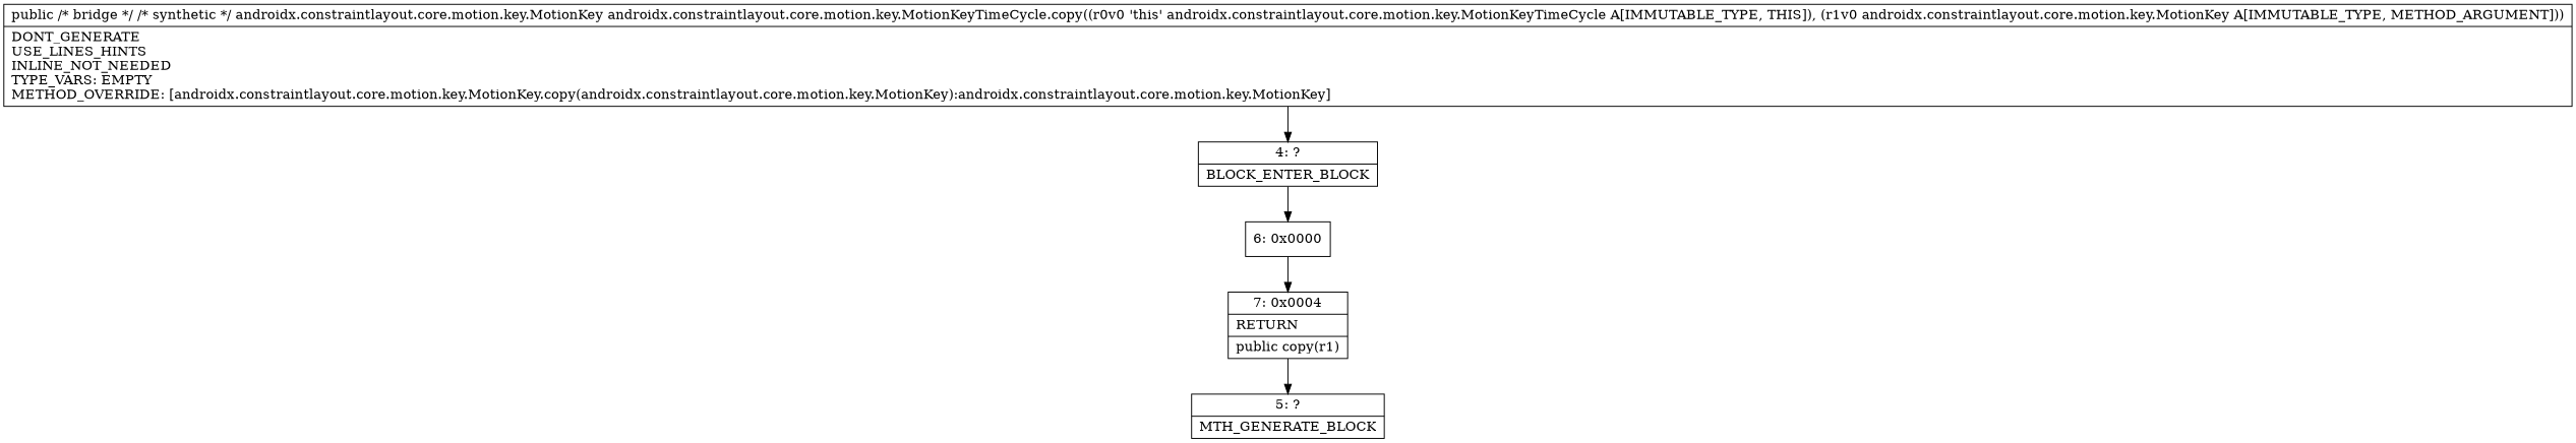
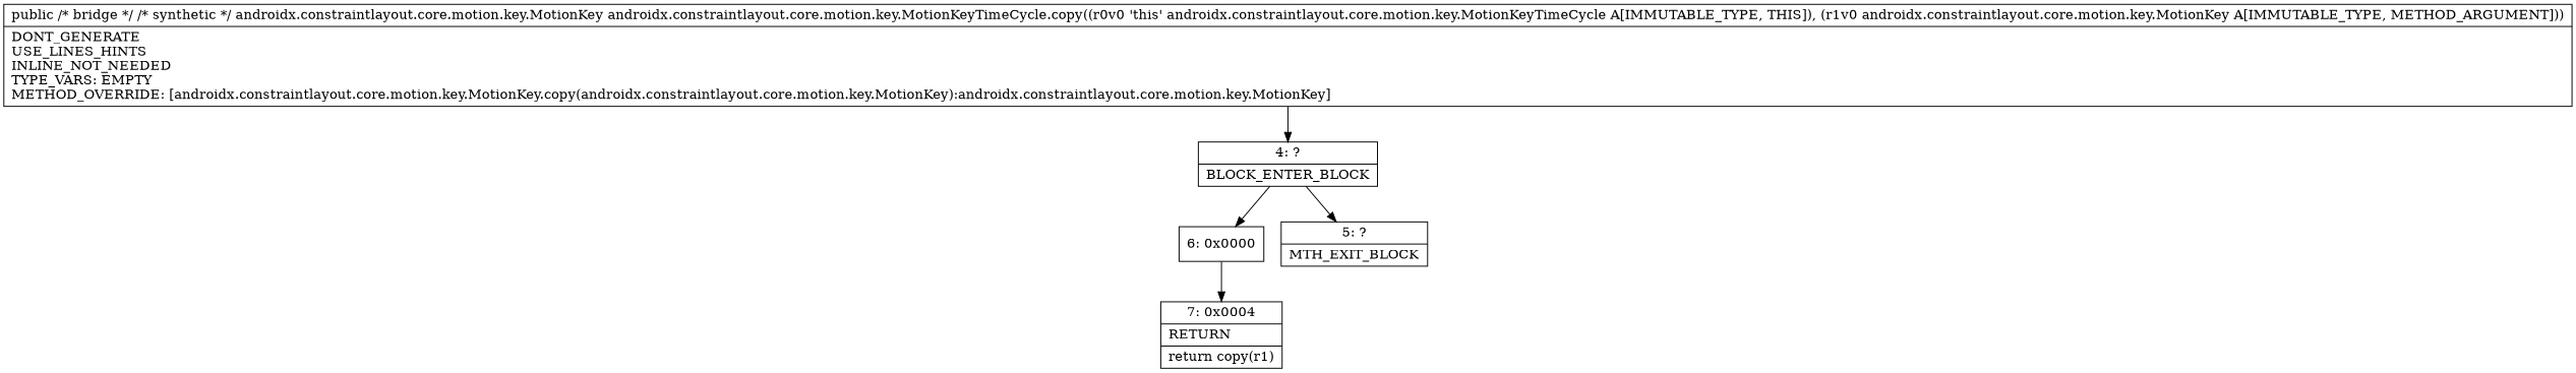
  digraph {
    node [shape=record]
    n1 [label="{4\:\ ?|BLOCK_ENTER_BLOCK\l}"]
    n2 [label="{6\:\ 0x0000}"]
-   n3 [label="{7\:\ 0x0004|RETURN\l|public copy(r1)\l}"]
-   n4 [label="{5\:\ ?|MTH_GENERATE_BLOCK\l}"]
+   n3 [label="{7\:\ 0x0004|RETURN\l|return copy(r1)\l}"]
+   n4 [label="{5\:\ ?|MTH_EXIT_BLOCK\l}"]
    n5 [label="{public \/* bridge *\/ \/* synthetic *\/ androidx.constraintlayout.core.motion.key.MotionKey androidx.constraintlayout.core.motion.key.MotionKeyTimeCycle.copy((r0v0 'this' androidx.constraintlayout.core.motion.key.MotionKeyTimeCycle A[IMMUTABLE_TYPE, THIS]), (r1v0 androidx.constraintlayout.core.motion.key.MotionKey A[IMMUTABLE_TYPE, METHOD_ARGUMENT]))  | DONT_GENERATE\lUSE_LINES_HINTS\lINLINE_NOT_NEEDED\lTYPE_VARS: EMPTY\lMETHOD_OVERRIDE: [androidx.constraintlayout.core.motion.key.MotionKey.copy(androidx.constraintlayout.core.motion.key.MotionKey):androidx.constraintlayout.core.motion.key.MotionKey]\l}"]
    n1 -> n2
    n2 -> n3
-   n3 -> n4
+   n1 -> n4
    n5 -> n1
  }
